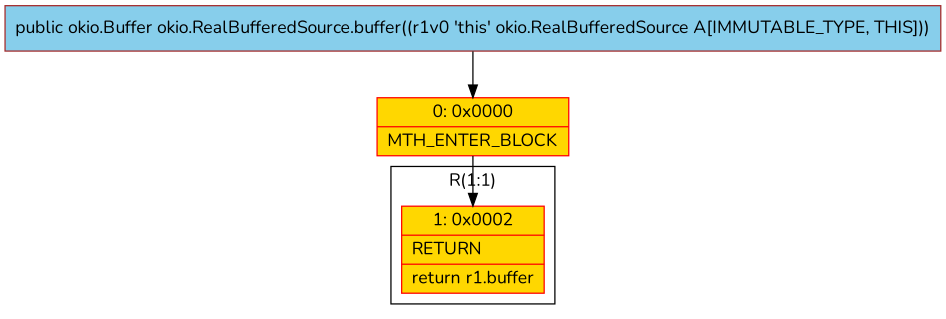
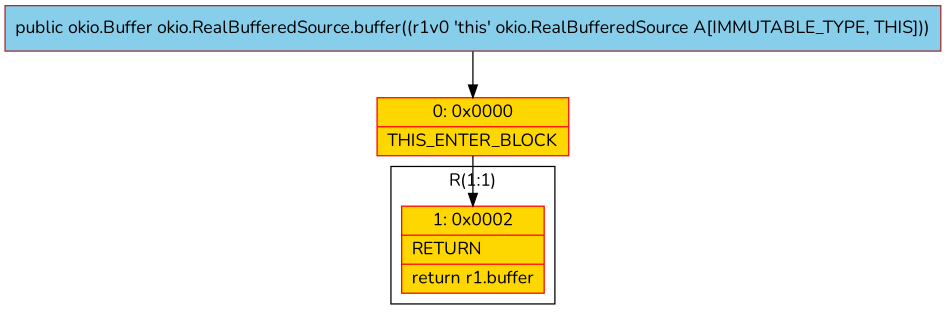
  digraph {
    fontname=Nunito
    node [color=red shape=record style=filled fillcolor=gold fontname=Nunito]
    edge [style=solid fontname=Nunito]
    n1 [label="{1\:\ 0x0002|RETURN\l|return r1.buffer\l}"]
-   n2 [label="{0\:\ 0x0000|MTH_ENTER_BLOCK\l}"]
+   n2 [label="{0\:\ 0x0000|THIS_ENTER_BLOCK\l}"]
    n3 [label="{public okio.Buffer okio.RealBufferedSource.buffer((r1v0 'this' okio.RealBufferedSource A[IMMUTABLE_TYPE, THIS])) }" fillcolor=skyblue color=brown]
    subgraph cluster_1 {
      label="R(1:1)"
      n1
    }
    n2 -> n1
    n3 -> n2
  }
